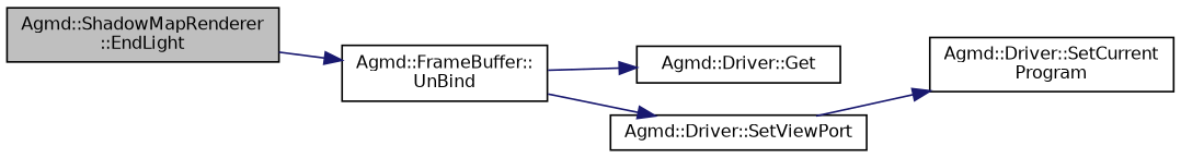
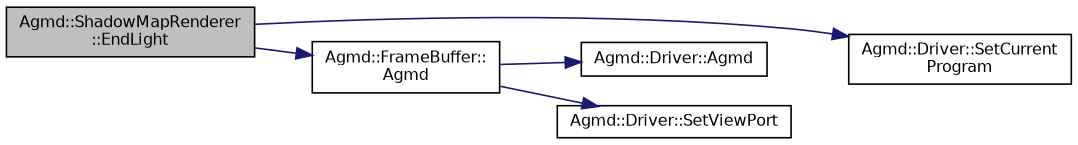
  digraph {
    rankdir=LR
    node [color=black fillcolor=white fontname=Helvetica fontsize=10 shape=record style=filled]
    edge [color=midnightblue fontname=Helvetica fontsize=10 labelfontname=Helvetica labelfontsize=10 style=solid]
    n1 [fillcolor=grey75 fontcolor=black height=0.2 label="Agmd::ShadowMapRenderer\l::EndLight" width=0.4]
    n2 [height=0.2 label="Agmd::Driver::SetCurrent\lProgram" width=0.4]
-   n3 [height=0.2 label="Agmd::FrameBuffer::\lUnBind" width=0.4]
-   n4 [height=0.2 label="Agmd::Driver::Get" width=0.4]
+   n3 [height=0.2 label="Agmd::FrameBuffer::\lAgmd" width=0.4]
+   n4 [height=0.2 label="Agmd::Driver::Agmd" width=0.4]
    n5 [height=0.2 label="Agmd::Driver::SetViewPort" width=0.4]
-   n5 -> n2
+   n1 -> n2
    n1 -> n3
    n3 -> n4
    n3 -> n5
  }
